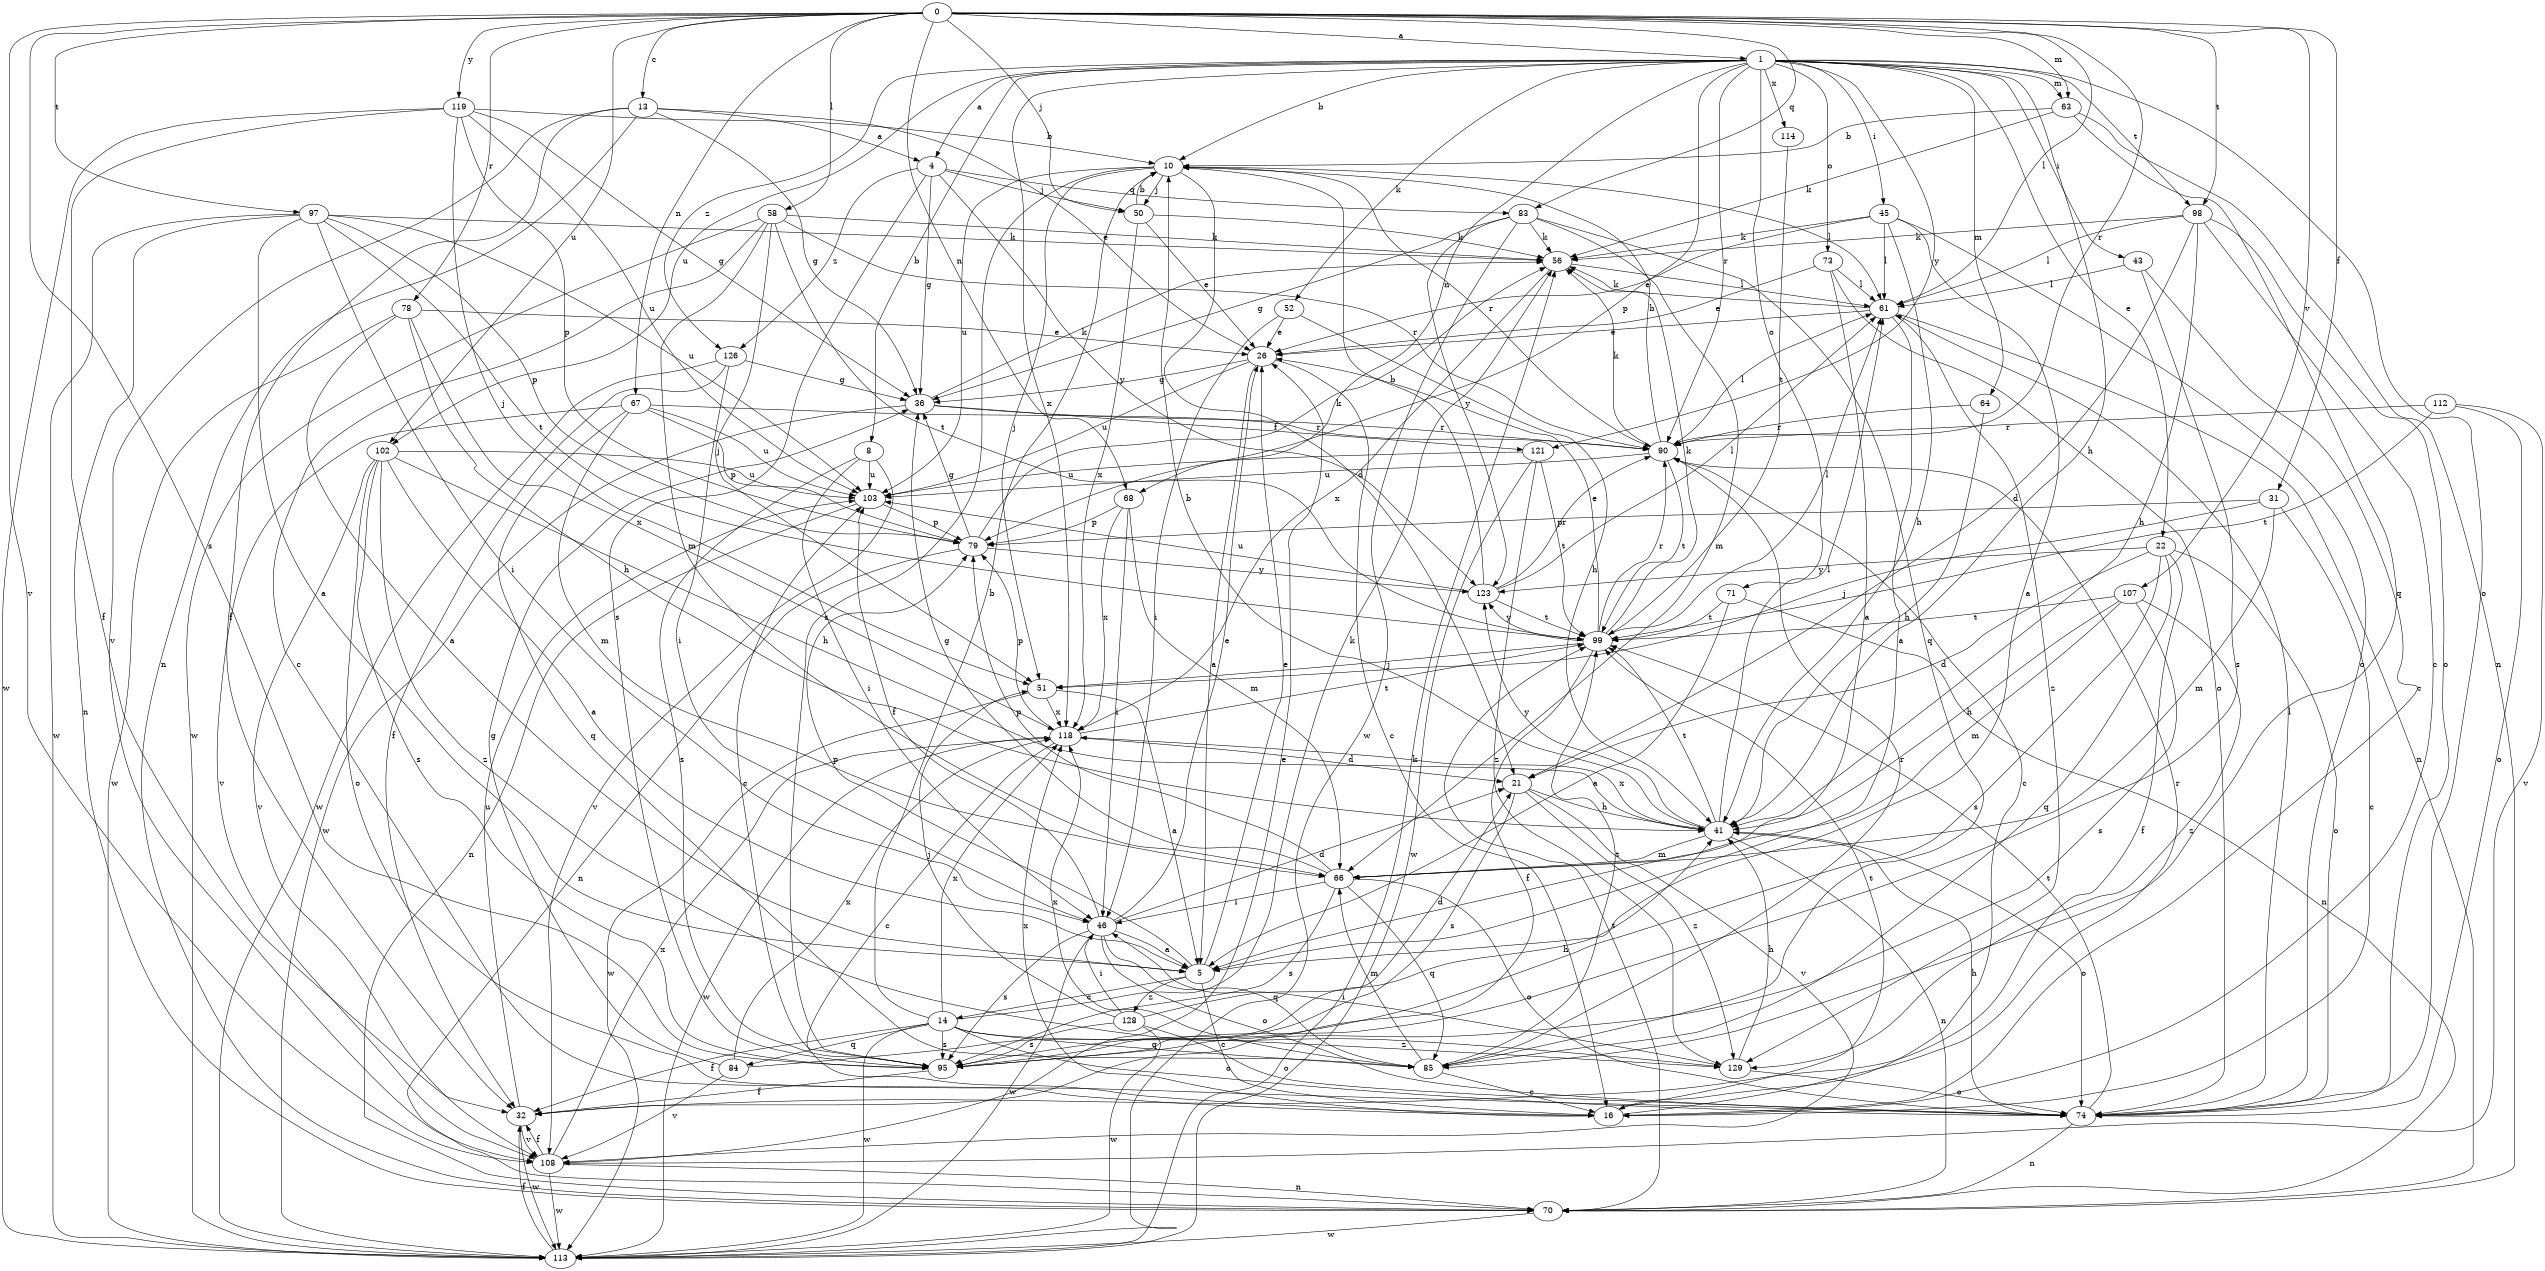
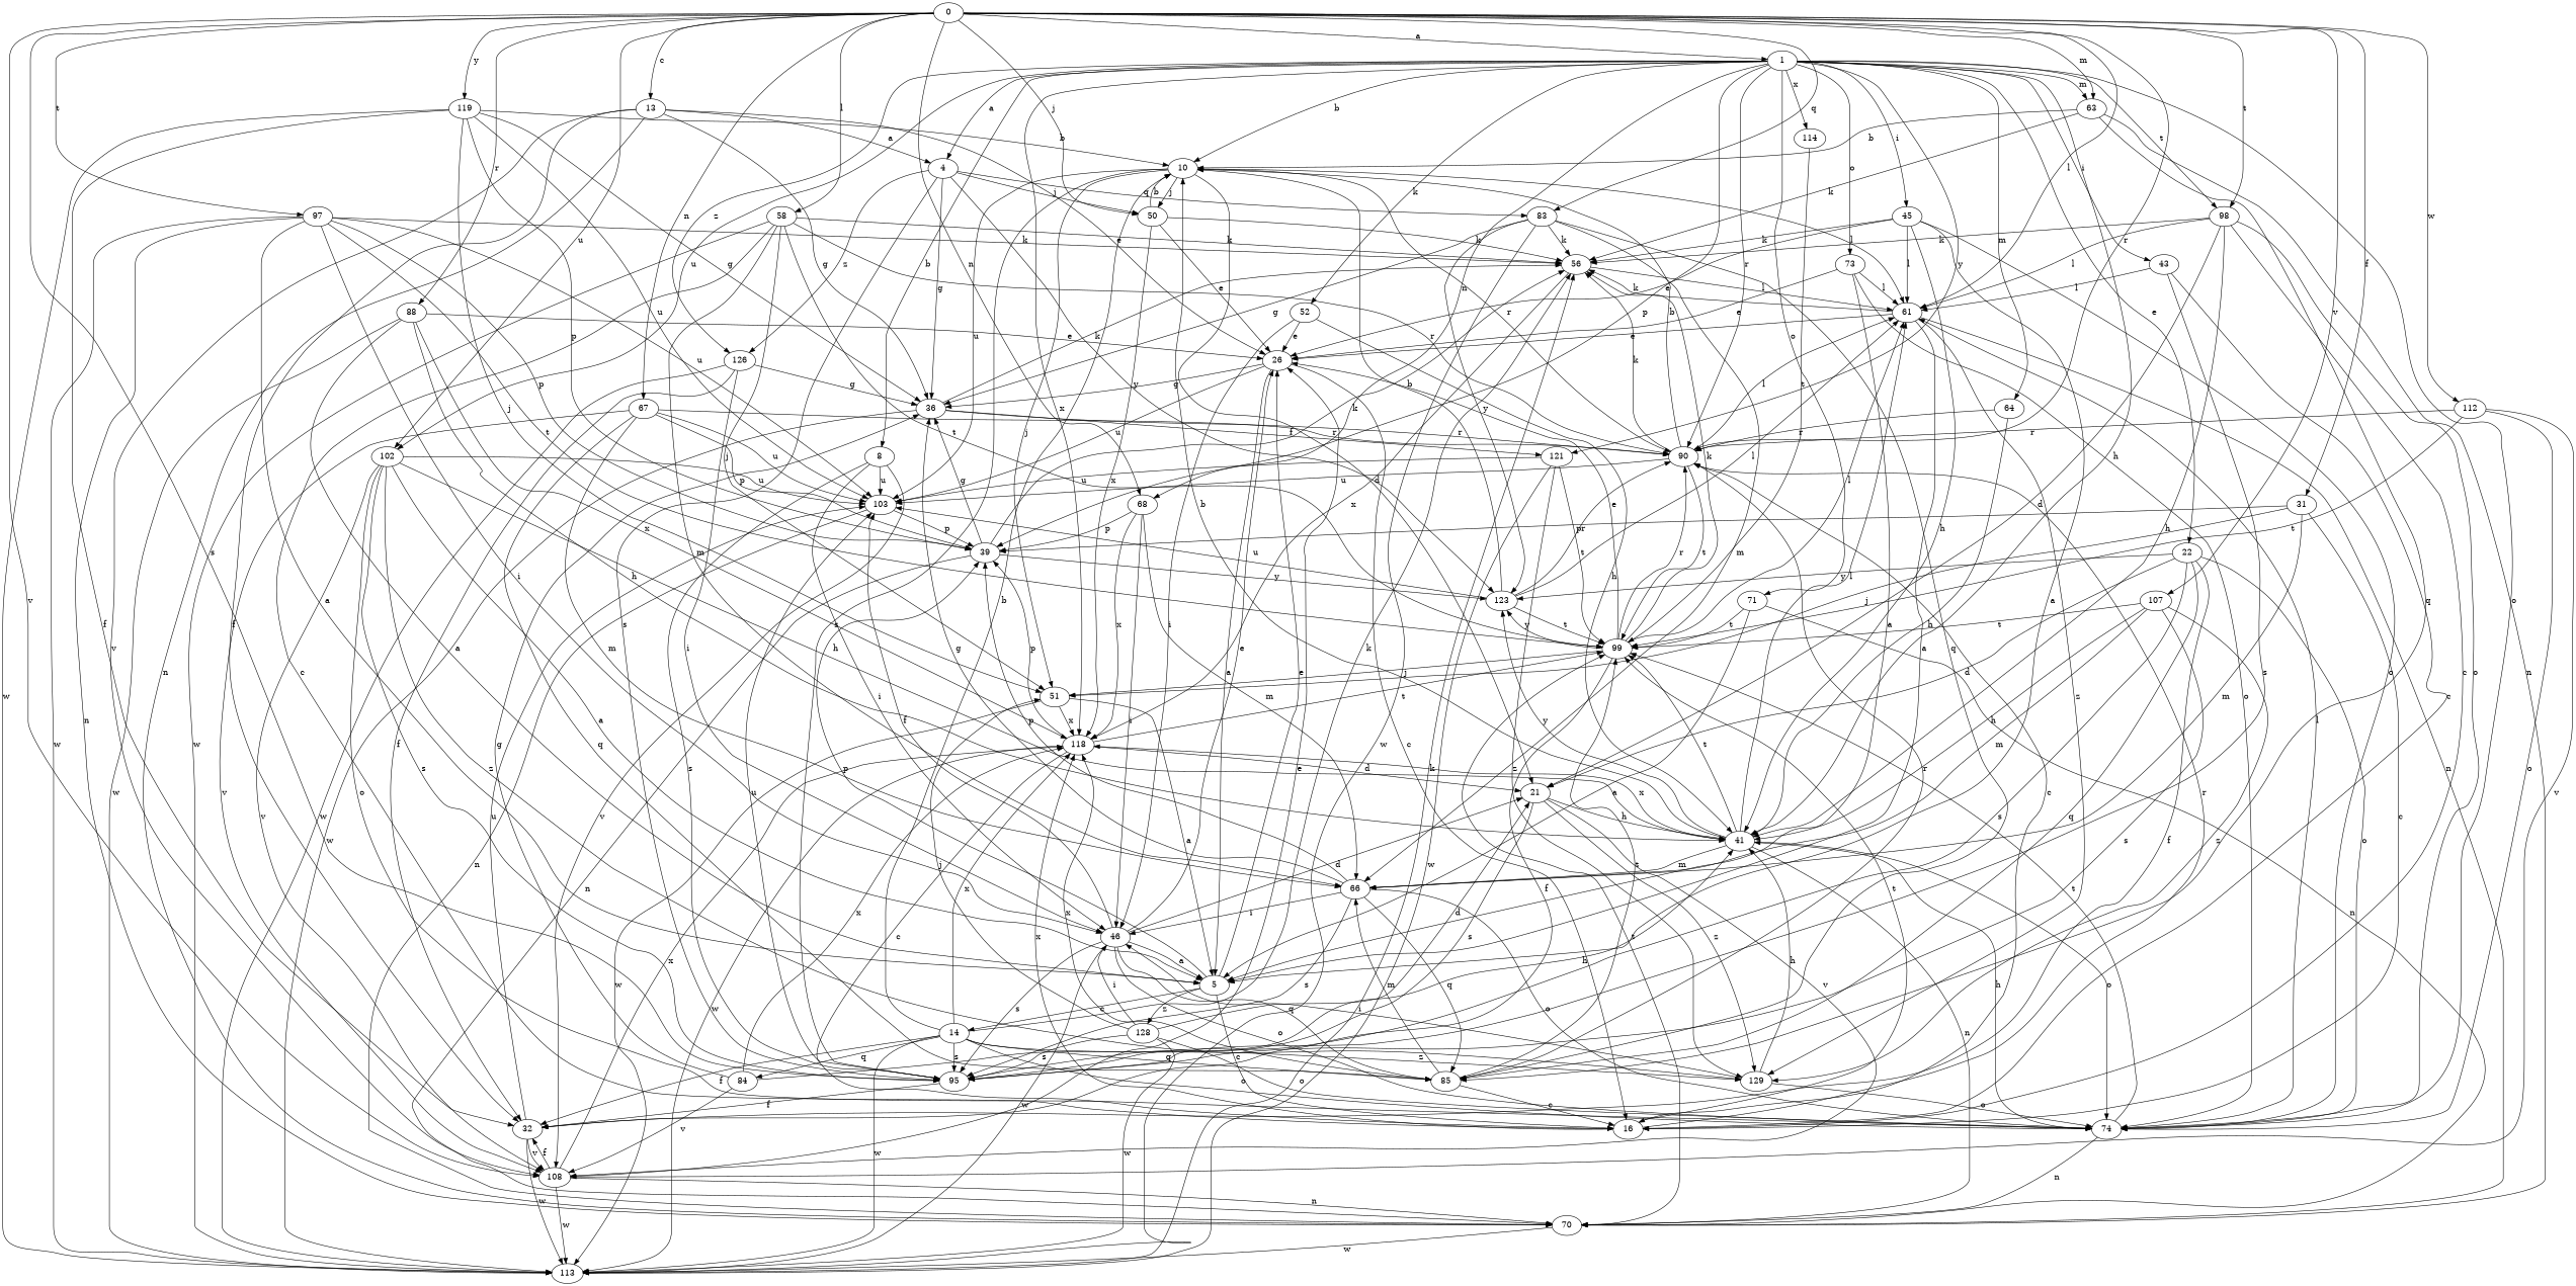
  strict digraph {
    0
    1
    13
    31
    50
    58
    61
    63
    67
    68
    83
-   88 [label=78]
+   88
    90
    95
    97
    98
    102
    107
    108
    112
    119
    4
    8
    10
    22
    41
    43
    45
    52
    64
    71
    73
    74
-   79
+   79 [label=39]
    114
    118
    121
    126
    36
    26
    32
    70
    16
    51
    66
    56
    113
    99
    5
    129
    85
    103
    46
    123
    21
    14
    128
    84
    0 -> 1 [label=a]
    0 -> 13 [label=c]
    0 -> 31 [label=f]
    0 -> 50 [label=j]
    0 -> 58 [label=l]
    0 -> 61 [label=l]
    0 -> 63 [label=m]
    0 -> 67 [label=n]
    0 -> 68 [label=n]
    0 -> 83 [label=q]
    0 -> 88 [label=r]
    0 -> 90 [label=r]
    0 -> 95 [label=s]
    0 -> 97 [label=t]
    0 -> 98 [label=t]
    0 -> 102 [label=u]
    0 -> 107 [label=v]
    0 -> 108 [label=v]
+   0 -> 112 [label=w]
    0 -> 119 [label=y]
    1 -> 63 [label=m]
    1 -> 68 [label=n]
    1 -> 90 [label=r]
    1 -> 98 [label=t]
    1 -> 102 [label=u]
    1 -> 4 [label=a]
    1 -> 8 [label=b]
    1 -> 10 [label=b]
    1 -> 22 [label=e]
    1 -> 41 [label=h]
    1 -> 43 [label=i]
    1 -> 45 [label=i]
    1 -> 52 [label=k]
    1 -> 64 [label=m]
    1 -> 71 [label=o]
    1 -> 73 [label=o]
    1 -> 74 [label=o]
    1 -> 79 [label=p]
    1 -> 114 [label=x]
    1 -> 118 [label=x]
    1 -> 121 [label=y]
    1 -> 126 [label=z]
    13 -> 108 [label=v]
    13 -> 4 [label=a]
    13 -> 36 [label=g]
    13 -> 26 [label=e]
    13 -> 32 [label=f]
    13 -> 70 [label=n]
    31 -> 79 [label=p]
    31 -> 16 [label=c]
    31 -> 51 [label=j]
    31 -> 66 [label=m]
    50 -> 10 [label=b]
    50 -> 118 [label=x]
    50 -> 26 [label=e]
    50 -> 56 [label=k]
    58 -> 90 [label=r]
    58 -> 16 [label=c]
    58 -> 51 [label=j]
    58 -> 66 [label=m]
    58 -> 56 [label=k]
    58 -> 113 [label=w]
    58 -> 99 [label=t]
    61 -> 26 [label=e]
    61 -> 70 [label=n]
    61 -> 56 [label=k]
    61 -> 5 [label=a]
    61 -> 129 [label=z]
    63 -> 10 [label=b]
    63 -> 70 [label=n]
    63 -> 56 [label=k]
    63 -> 85 [label=q]
    67 -> 90 [label=r]
    67 -> 108 [label=v]
    67 -> 79 [label=p]
    67 -> 66 [label=m]
    67 -> 85 [label=q]
    67 -> 103 [label=u]
    68 -> 79 [label=p]
    68 -> 118 [label=x]
    68 -> 66 [label=m]
    68 -> 46 [label=i]
    83 -> 36 [label=g]
    83 -> 66 [label=m]
    83 -> 56 [label=k]
    83 -> 113 [label=w]
    83 -> 85 [label=q]
    83 -> 123 [label=y]
    88 -> 41 [label=h]
    88 -> 118 [label=x]
    88 -> 26 [label=e]
    88 -> 113 [label=w]
    88 -> 5 [label=a]
    90 -> 61 [label=l]
    90 -> 10 [label=b]
    90 -> 16 [label=c]
    90 -> 56 [label=k]
    90 -> 99 [label=t]
    90 -> 103 [label=u]
    95 -> 32 [label=f]
-   95 -> 103 [label=c]
+   95 -> 103 [label=u]
    97 -> 79 [label=p]
    97 -> 70 [label=n]
    97 -> 56 [label=k]
    97 -> 113 [label=w]
    97 -> 99 [label=t]
    97 -> 5 [label=a]
    97 -> 103 [label=u]
    97 -> 46 [label=i]
    98 -> 61 [label=l]
    98 -> 41 [label=h]
    98 -> 74 [label=o]
    98 -> 16 [label=c]
    98 -> 56 [label=k]
    98 -> 21 [label=d]
    102 -> 95 [label=s]
    102 -> 108 [label=v]
    102 -> 41 [label=h]
    102 -> 74 [label=o]
    102 -> 5 [label=a]
    102 -> 129 [label=z]
    102 -> 103 [label=u]
    107 -> 95 [label=s]
    107 -> 41 [label=h]
    107 -> 66 [label=m]
    107 -> 99 [label=t]
    107 -> 129 [label=z]
    108 -> 118 [label=x]
    108 -> 26 [label=e]
    108 -> 32 [label=f]
    108 -> 70 [label=n]
    108 -> 113 [label=w]
    112 -> 90 [label=r]
    112 -> 108 [label=v]
    112 -> 74 [label=o]
    112 -> 99 [label=t]
    119 -> 10 [label=b]
    119 -> 79 [label=p]
    119 -> 36 [label=g]
    119 -> 32 [label=f]
    119 -> 51 [label=j]
    119 -> 113 [label=w]
    119 -> 103 [label=u]
    4 -> 50 [label=j]
    4 -> 83 [label=q]
    4 -> 95 [label=s]
    4 -> 126 [label=z]
    4 -> 36 [label=g]
    4 -> 123 [label=y]
    8 -> 95 [label=s]
    8 -> 108 [label=v]
    8 -> 103 [label=u]
    8 -> 46 [label=i]
    10 -> 50 [label=j]
    10 -> 61 [label=l]
    10 -> 90 [label=r]
    10 -> 95 [label=s]
    10 -> 51 [label=j]
    10 -> 103 [label=u]
    10 -> 21 [label=d]
    22 -> 95 [label=s]
    22 -> 74 [label=o]
    22 -> 32 [label=f]
    22 -> 85 [label=q]
    22 -> 123 [label=y]
    22 -> 21 [label=d]
    41 -> 61 [label=l]
    41 -> 10 [label=b]
    41 -> 74 [label=o]
    41 -> 118 [label=x]
    41 -> 70 [label=n]
    41 -> 66 [label=m]
    41 -> 99 [label=t]
    41 -> 123 [label=y]
    43 -> 61 [label=l]
    43 -> 95 [label=s]
    43 -> 16 [label=c]
    45 -> 61 [label=l]
    45 -> 41 [label=h]
    45 -> 74 [label=o]
    45 -> 26 [label=e]
    45 -> 56 [label=k]
    45 -> 5 [label=a]
    52 -> 41 [label=h]
    52 -> 26 [label=e]
    52 -> 46 [label=i]
    64 -> 90 [label=r]
    64 -> 41 [label=h]
    71 -> 70 [label=n]
    71 -> 99 [label=t]
    71 -> 5 [label=a]
    73 -> 61 [label=l]
    73 -> 74 [label=o]
    73 -> 26 [label=e]
    73 -> 5 [label=a]
    74 -> 61 [label=l]
    74 -> 41 [label=h]
    74 -> 70 [label=n]
    74 -> 99 [label=t]
    79 -> 36 [label=g]
    79 -> 70 [label=n]
    79 -> 56 [label=k]
    79 -> 123 [label=y]
    114 -> 99 [label=t]
    118 -> 79 [label=p]
    118 -> 16 [label=c]
    118 -> 113 [label=w]
    118 -> 99 [label=t]
    118 -> 21 [label=d]
    121 -> 113 [label=w]
    121 -> 99 [label=t]
    121 -> 129 [label=z]
    121 -> 103 [label=u]
    126 -> 36 [label=g]
    126 -> 32 [label=f]
    126 -> 113 [label=w]
    126 -> 46 [label=i]
    36 -> 90 [label=r]
    36 -> 121 [label=f]
    36 -> 56 [label=k]
    36 -> 113 [label=w]
    26 -> 36 [label=g]
    26 -> 16 [label=c]
    26 -> 5 [label=a]
    26 -> 103 [label=u]
    32 -> 108 [label=v]
    32 -> 113 [label=w]
    32 -> 103 [label=u]
    70 -> 113 [label=w]
    70 -> 99 [label=t]
    16 -> 90 [label=r]
    16 -> 118 [label=x]
    16 -> 99 [label=t]
    51 -> 118 [label=x]
    51 -> 113 [label=w]
    51 -> 5 [label=a]
    66 -> 95 [label=s]
    66 -> 74 [label=o]
    66 -> 79 [label=p]
    66 -> 36 [label=g]
    66 -> 85 [label=q]
    66 -> 46 [label=i]
    56 -> 61 [label=l]
    56 -> 118 [label=x]
-   113 -> 32 [label=f]
    113 -> 56 [label=k]
    99 -> 61 [label=l]
    99 -> 90 [label=r]
    99 -> 26 [label=e]
    99 -> 32 [label=f]
    99 -> 51 [label=j]
    99 -> 56 [label=k]
    99 -> 123 [label=y]
    5 -> 79 [label=p]
    5 -> 26 [label=e]
    5 -> 16 [label=c]
    5 -> 14 [label=c]
    5 -> 128 [label=z]
    129 -> 41 [label=h]
    129 -> 74 [label=o]
    129 -> 46 [label=i]
    85 -> 90 [label=r]
    85 -> 118 [label=x]
    85 -> 16 [label=c]
    85 -> 66 [label=m]
    85 -> 99 [label=t]
    103 -> 79 [label=p]
    103 -> 70 [label=n]
    46 -> 95 [label=s]
    46 -> 74 [label=o]
    46 -> 26 [label=e]
    46 -> 113 [label=w]
    46 -> 5 [label=a]
    46 -> 85 [label=q]
    46 -> 103 [label=f]
    46 -> 21 [label=d]
    123 -> 61 [label=l]
    123 -> 90 [label=r]
    123 -> 10 [label=b]
    123 -> 99 [label=t]
    123 -> 103 [label=u]
    21 -> 95 [label=s]
    21 -> 108 [label=v]
    21 -> 41 [label=h]
    21 -> 129 [label=z]
    14 -> 95 [label=s]
    14 -> 10 [label=b]
    14 -> 74 [label=o]
    14 -> 118 [label=x]
    14 -> 32 [label=f]
    14 -> 56 [label=k]
    14 -> 113 [label=w]
    14 -> 129 [label=z]
    14 -> 85 [label=q]
    14 -> 84 [label=q]
    128 -> 95 [label=s]
    128 -> 74 [label=o]
    128 -> 51 [label=j]
    128 -> 113 [label=w]
    128 -> 46 [label=i]
    128 -> 21 [label=d]
    84 -> 108 [label=v]
    84 -> 41 [label=h]
    84 -> 118 [label=x]
    84 -> 36 [label=g]
  }
